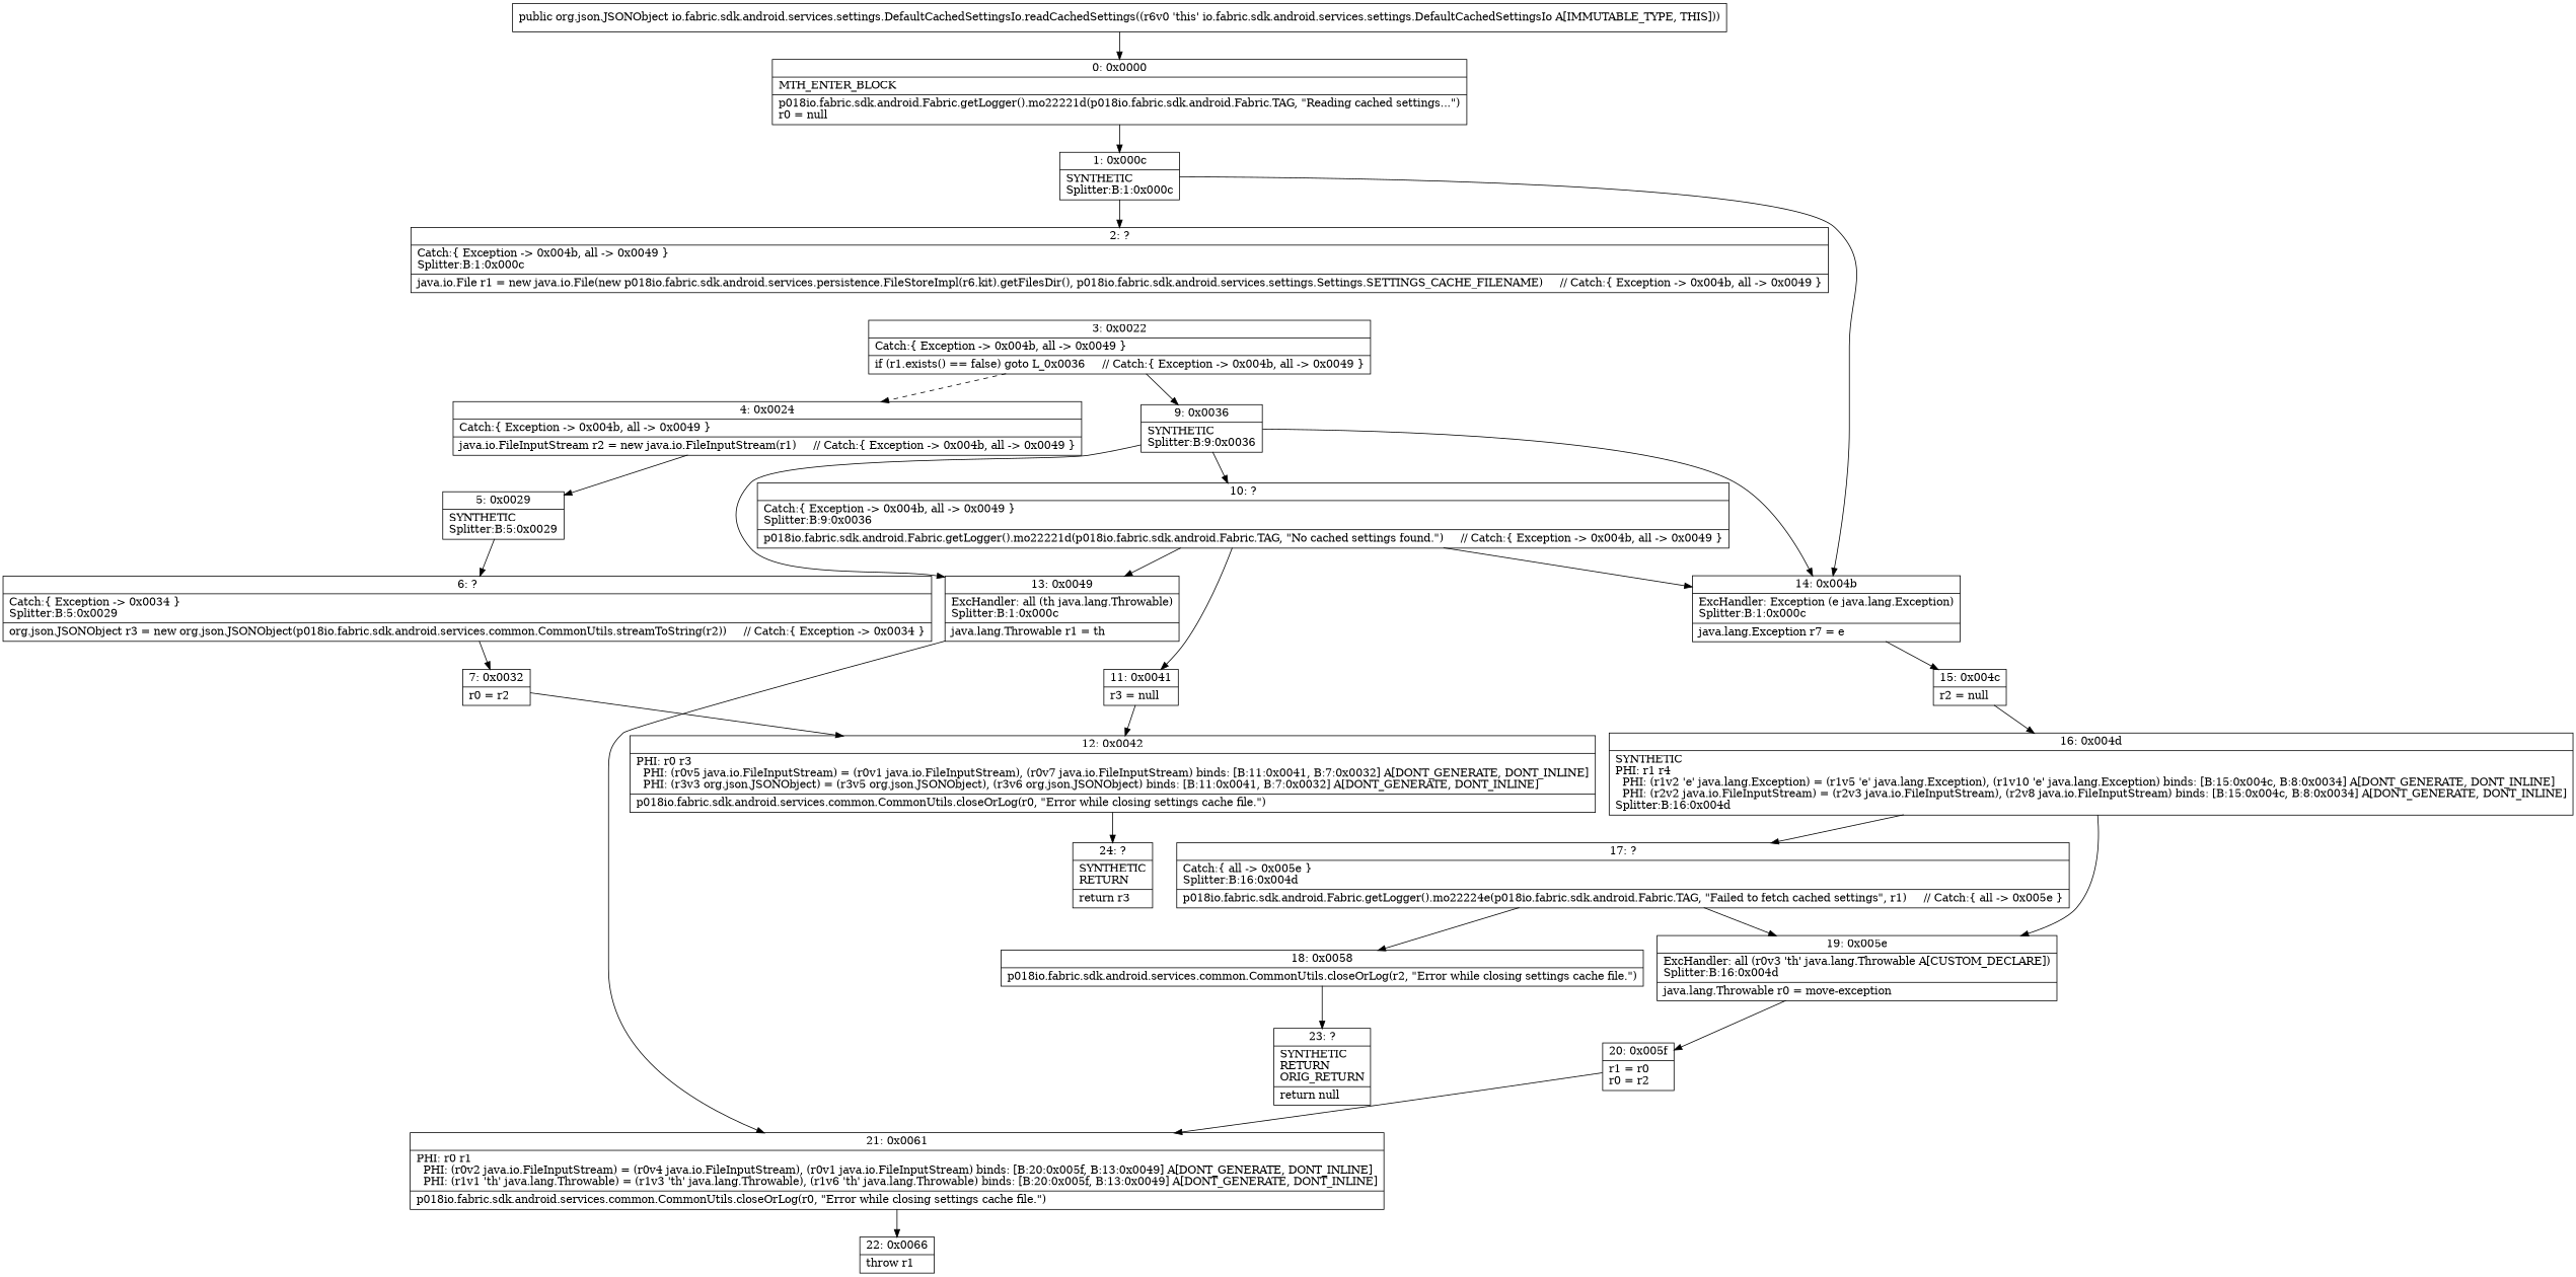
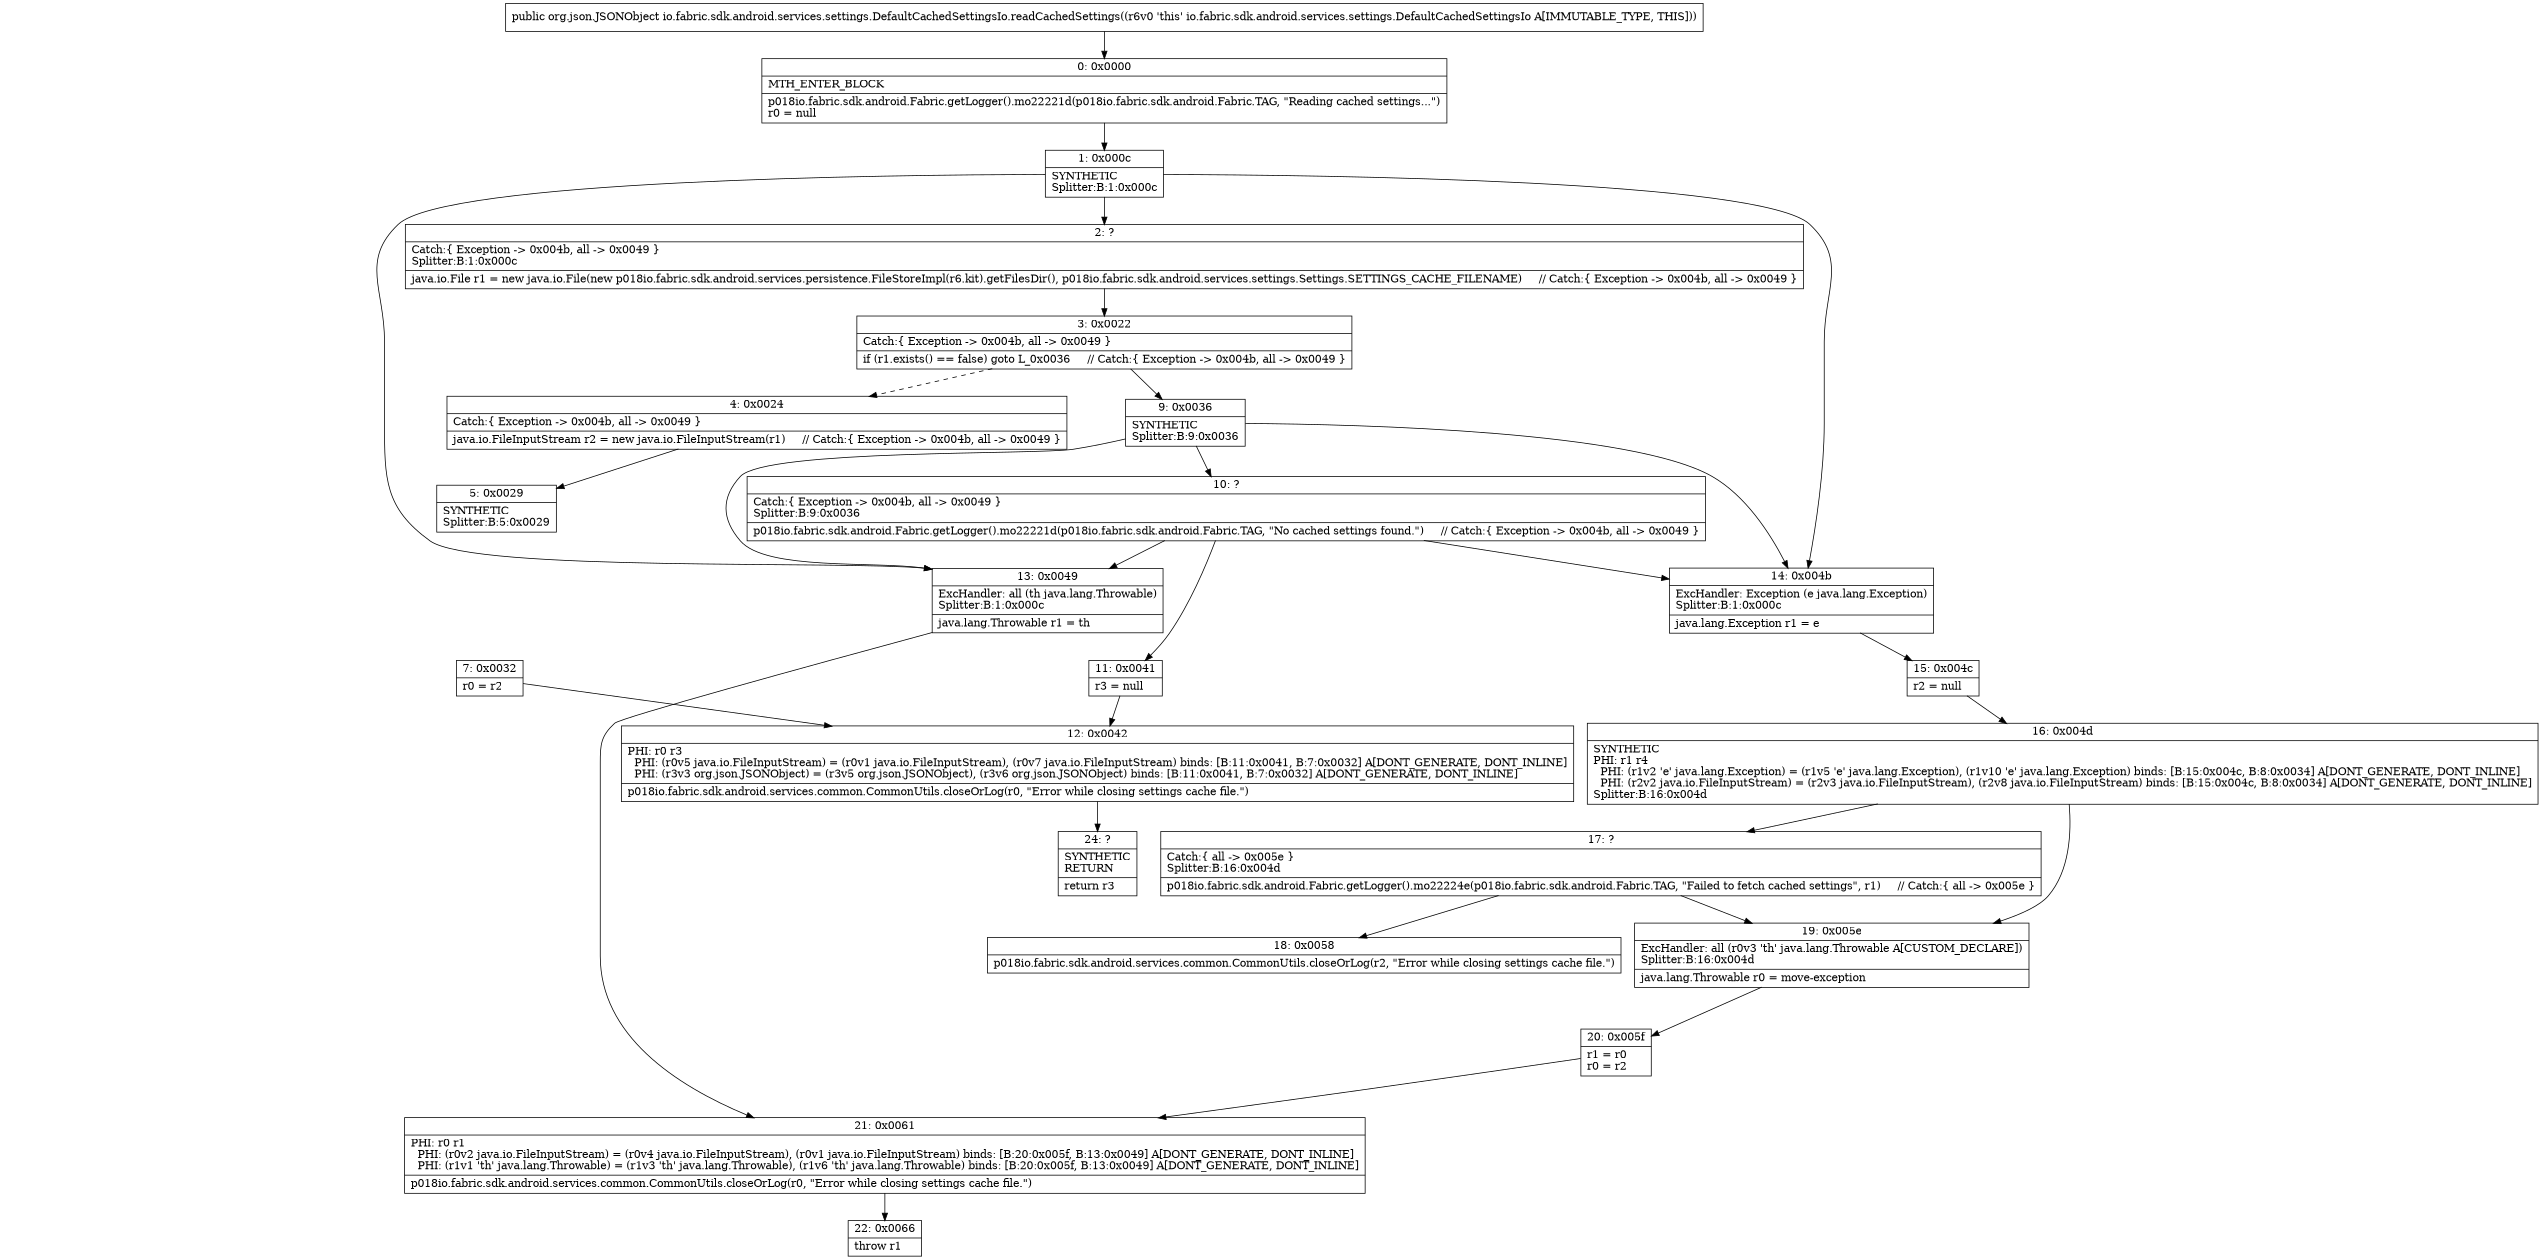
  digraph {
    node [shape=record]
    n1 [label="{0\:\ 0x0000|MTH_ENTER_BLOCK\l|p018io.fabric.sdk.android.Fabric.getLogger().mo22221d(p018io.fabric.sdk.android.Fabric.TAG, \"Reading cached settings...\")\lr0 = null\l}"]
    n2 [label="{1\:\ 0x000c|SYNTHETIC\lSplitter:B:1:0x000c\l}"]
    n3 [label="{2\:\ ?|Catch:\{ Exception \-\> 0x004b, all \-\> 0x0049 \}\lSplitter:B:1:0x000c\l|java.io.File r1 = new java.io.File(new p018io.fabric.sdk.android.services.persistence.FileStoreImpl(r6.kit).getFilesDir(), p018io.fabric.sdk.android.services.settings.Settings.SETTINGS_CACHE_FILENAME)     \/\/ Catch:\{ Exception \-\> 0x004b, all \-\> 0x0049 \}\l}"]
    n4 [label="{13\:\ 0x0049|ExcHandler: all (th java.lang.Throwable)\lSplitter:B:1:0x000c\l|java.lang.Throwable r1 = th\l}"]
-   n5 [label="{14\:\ 0x004b|ExcHandler: Exception (e java.lang.Exception)\lSplitter:B:1:0x000c\l|java.lang.Exception r7 = e\l}"]
+   n5 [label="{14\:\ 0x004b|ExcHandler: Exception (e java.lang.Exception)\lSplitter:B:1:0x000c\l|java.lang.Exception r1 = e\l}"]
    n6 [label="{3\:\ 0x0022|Catch:\{ Exception \-\> 0x004b, all \-\> 0x0049 \}\l|if (r1.exists() == false) goto L_0x0036     \/\/ Catch:\{ Exception \-\> 0x004b, all \-\> 0x0049 \}\l}"]
    n7 [label="{21\:\ 0x0061|PHI: r0 r1 \l  PHI: (r0v2 java.io.FileInputStream) = (r0v4 java.io.FileInputStream), (r0v1 java.io.FileInputStream) binds: [B:20:0x005f, B:13:0x0049] A[DONT_GENERATE, DONT_INLINE]\l  PHI: (r1v1 'th' java.lang.Throwable) = (r1v3 'th' java.lang.Throwable), (r1v6 'th' java.lang.Throwable) binds: [B:20:0x005f, B:13:0x0049] A[DONT_GENERATE, DONT_INLINE]\l|p018io.fabric.sdk.android.services.common.CommonUtils.closeOrLog(r0, \"Error while closing settings cache file.\")\l}"]
    n8 [label="{15\:\ 0x004c|r2 = null\l}"]
    n9 [label="{4\:\ 0x0024|Catch:\{ Exception \-\> 0x004b, all \-\> 0x0049 \}\l|java.io.FileInputStream r2 = new java.io.FileInputStream(r1)     \/\/ Catch:\{ Exception \-\> 0x004b, all \-\> 0x0049 \}\l}"]
    n10 [label="{9\:\ 0x0036|SYNTHETIC\lSplitter:B:9:0x0036\l}"]
    n11 [label="{5\:\ 0x0029|SYNTHETIC\lSplitter:B:5:0x0029\l}"]
    n12 [label="{10\:\ ?|Catch:\{ Exception \-\> 0x004b, all \-\> 0x0049 \}\lSplitter:B:9:0x0036\l|p018io.fabric.sdk.android.Fabric.getLogger().mo22221d(p018io.fabric.sdk.android.Fabric.TAG, \"No cached settings found.\")     \/\/ Catch:\{ Exception \-\> 0x004b, all \-\> 0x0049 \}\l}"]
-   n13 [label="{6\:\ ?|Catch:\{ Exception \-\> 0x0034 \}\lSplitter:B:5:0x0029\l|org.json.JSONObject r3 = new org.json.JSONObject(p018io.fabric.sdk.android.services.common.CommonUtils.streamToString(r2))     \/\/ Catch:\{ Exception \-\> 0x0034 \}\l}"]
    n14 [label="{7\:\ 0x0032|r0 = r2\l}"]
    n15 [label="{12\:\ 0x0042|PHI: r0 r3 \l  PHI: (r0v5 java.io.FileInputStream) = (r0v1 java.io.FileInputStream), (r0v7 java.io.FileInputStream) binds: [B:11:0x0041, B:7:0x0032] A[DONT_GENERATE, DONT_INLINE]\l  PHI: (r3v3 org.json.JSONObject) = (r3v5 org.json.JSONObject), (r3v6 org.json.JSONObject) binds: [B:11:0x0041, B:7:0x0032] A[DONT_GENERATE, DONT_INLINE]\l|p018io.fabric.sdk.android.services.common.CommonUtils.closeOrLog(r0, \"Error while closing settings cache file.\")\l}"]
    n16 [label="{24\:\ ?|SYNTHETIC\lRETURN\l|return r3\l}"]
    n17 [label="{16\:\ 0x004d|SYNTHETIC\lPHI: r1 r4 \l  PHI: (r1v2 'e' java.lang.Exception) = (r1v5 'e' java.lang.Exception), (r1v10 'e' java.lang.Exception) binds: [B:15:0x004c, B:8:0x0034] A[DONT_GENERATE, DONT_INLINE]\l  PHI: (r2v2 java.io.FileInputStream) = (r2v3 java.io.FileInputStream), (r2v8 java.io.FileInputStream) binds: [B:15:0x004c, B:8:0x0034] A[DONT_GENERATE, DONT_INLINE]\lSplitter:B:16:0x004d\l}"]
    n18 [label="{17\:\ ?|Catch:\{ all \-\> 0x005e \}\lSplitter:B:16:0x004d\l|p018io.fabric.sdk.android.Fabric.getLogger().mo22224e(p018io.fabric.sdk.android.Fabric.TAG, \"Failed to fetch cached settings\", r1)     \/\/ Catch:\{ all \-\> 0x005e \}\l}"]
    n19 [label="{19\:\ 0x005e|ExcHandler: all (r0v3 'th' java.lang.Throwable A[CUSTOM_DECLARE])\lSplitter:B:16:0x004d\l|java.lang.Throwable r0 = move\-exception\l}"]
    n20 [label="{11\:\ 0x0041|r3 = null\l}"]
    n21 [label="{22\:\ 0x0066|throw r1\l}"]
    n22 [label="{18\:\ 0x0058|p018io.fabric.sdk.android.services.common.CommonUtils.closeOrLog(r2, \"Error while closing settings cache file.\")\l}"]
    n23 [label="{20\:\ 0x005f|r1 = r0\lr0 = r2\l}"]
-   n24 [label="{23\:\ ?|SYNTHETIC\lRETURN\lORIG_RETURN\l|return null\l}"]
    n25 [label="{public org.json.JSONObject io.fabric.sdk.android.services.settings.DefaultCachedSettingsIo.readCachedSettings((r6v0 'this' io.fabric.sdk.android.services.settings.DefaultCachedSettingsIo A[IMMUTABLE_TYPE, THIS])) }"]
    n1 -> n2
    n2 -> n3
+   n2 -> n4
    n2 -> n5
+   n3 -> n6
    n4 -> n7
    n5 -> n8
    n6 -> n9 [style=dashed]
    n6 -> n10
    n7 -> n21
    n8 -> n17
    n9 -> n11
    n10 -> n4
    n10 -> n5
    n10 -> n12
-   n11 -> n13
    n12 -> n4
    n12 -> n5
    n12 -> n20
-   n13 -> n14
    n14 -> n15
    n15 -> n16
    n17 -> n18
    n17 -> n19
    n18 -> n19
    n18 -> n22
    n19 -> n23
    n20 -> n15
-   n22 -> n24
    n23 -> n7
    n25 -> n1
  }
